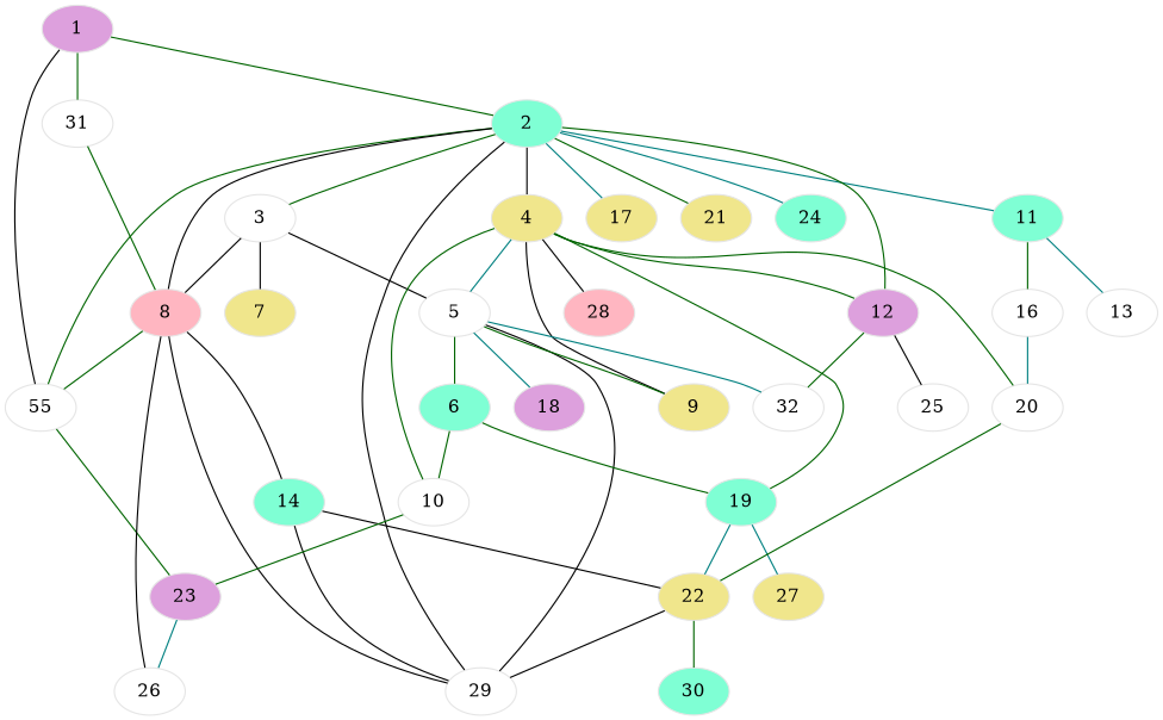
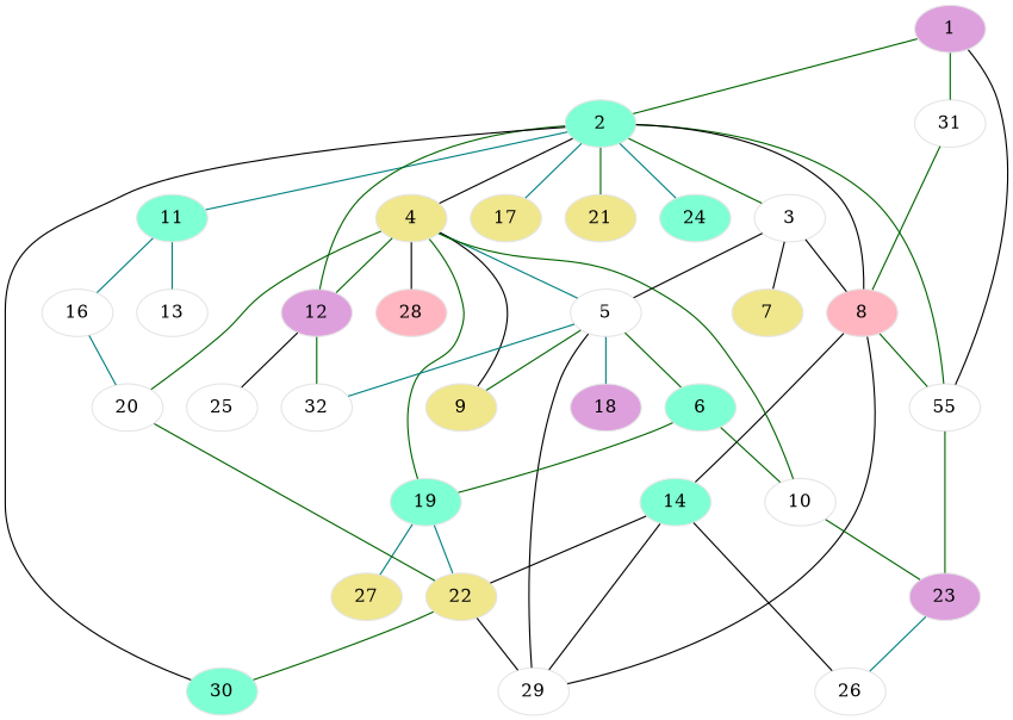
  graph {
    node [color=gray90 fillcolor=white style=filled]
    edge [color=darkgreen weight=1.0]
    1 [fillcolor=plum]
    2 [fillcolor=aquamarine]
    n3 [label=55]
    31
    8 [fillcolor=lightpink]
    3
    4 [fillcolor=khaki]
    11 [fillcolor=aquamarine]
    12 [fillcolor=plum]
    17 [fillcolor=khaki]
    21 [fillcolor=khaki]
    24 [fillcolor=aquamarine]
    29
    14 [fillcolor=aquamarine]
    23 [fillcolor=plum]
    5
    7 [fillcolor=khaki]
    9 [fillcolor=khaki]
    10
    19 [fillcolor=aquamarine]
    20
    28 [fillcolor=lightpink]
    13
    16
    25
    32
    6 [fillcolor=aquamarine]
    18 [fillcolor=plum]
    22 [fillcolor=khaki]
    27 [fillcolor=khaki]
    26
    30 [fillcolor=aquamarine]
    1 -- 2
    1 -- n3 [color=black]
    1 -- 31
    2 -- n3
    2 -- 8 [color=black weight=3.0]
    2 -- 3
    2 -- 4 [color=black weight=3.0]
    2 -- 11 [color=teal]
    2 -- 12
    2 -- 17 [color=teal]
    2 -- 21
    2 -- 24 [color=teal]
-   2 -- 29 [color=black]
+   2 -- 30 [color=black]
    n3 -- 23
    31 -- 8
    8 -- n3
    8 -- 29 [color=black]
    8 -- 14 [color=black]
    3 -- 8 [color=black]
    3 -- 5 [color=black]
    3 -- 7 [color=black]
    4 -- 12
    4 -- 5 [color=teal]
    4 -- 9 [color=black]
    4 -- 10
    4 -- 19
    4 -- 20
    4 -- 28 [color=black weight=4.0]
    11 -- 13 [color=teal]
-   11 -- 16
+   11 -- 16 [color=teal]
    12 -- 25 [color=black]
    12 -- 32
    14 -- 29 [color=black]
    14 -- 22 [color=black]
-   8 -- 26 [color=black]
+   14 -- 26 [color=black]
    23 -- 26 [color=teal]
    5 -- 29 [color=black]
    5 -- 9
    5 -- 32 [color=teal]
    5 -- 6 [weight=3.0]
    5 -- 18 [color=teal]
    10 -- 23
    19 -- 22 [color=teal]
    19 -- 27 [color=teal]
    20 -- 22
    16 -- 20 [color=teal]
    6 -- 10
    6 -- 19
    22 -- 29 [color=black weight=2.0]
    22 -- 30
  }
